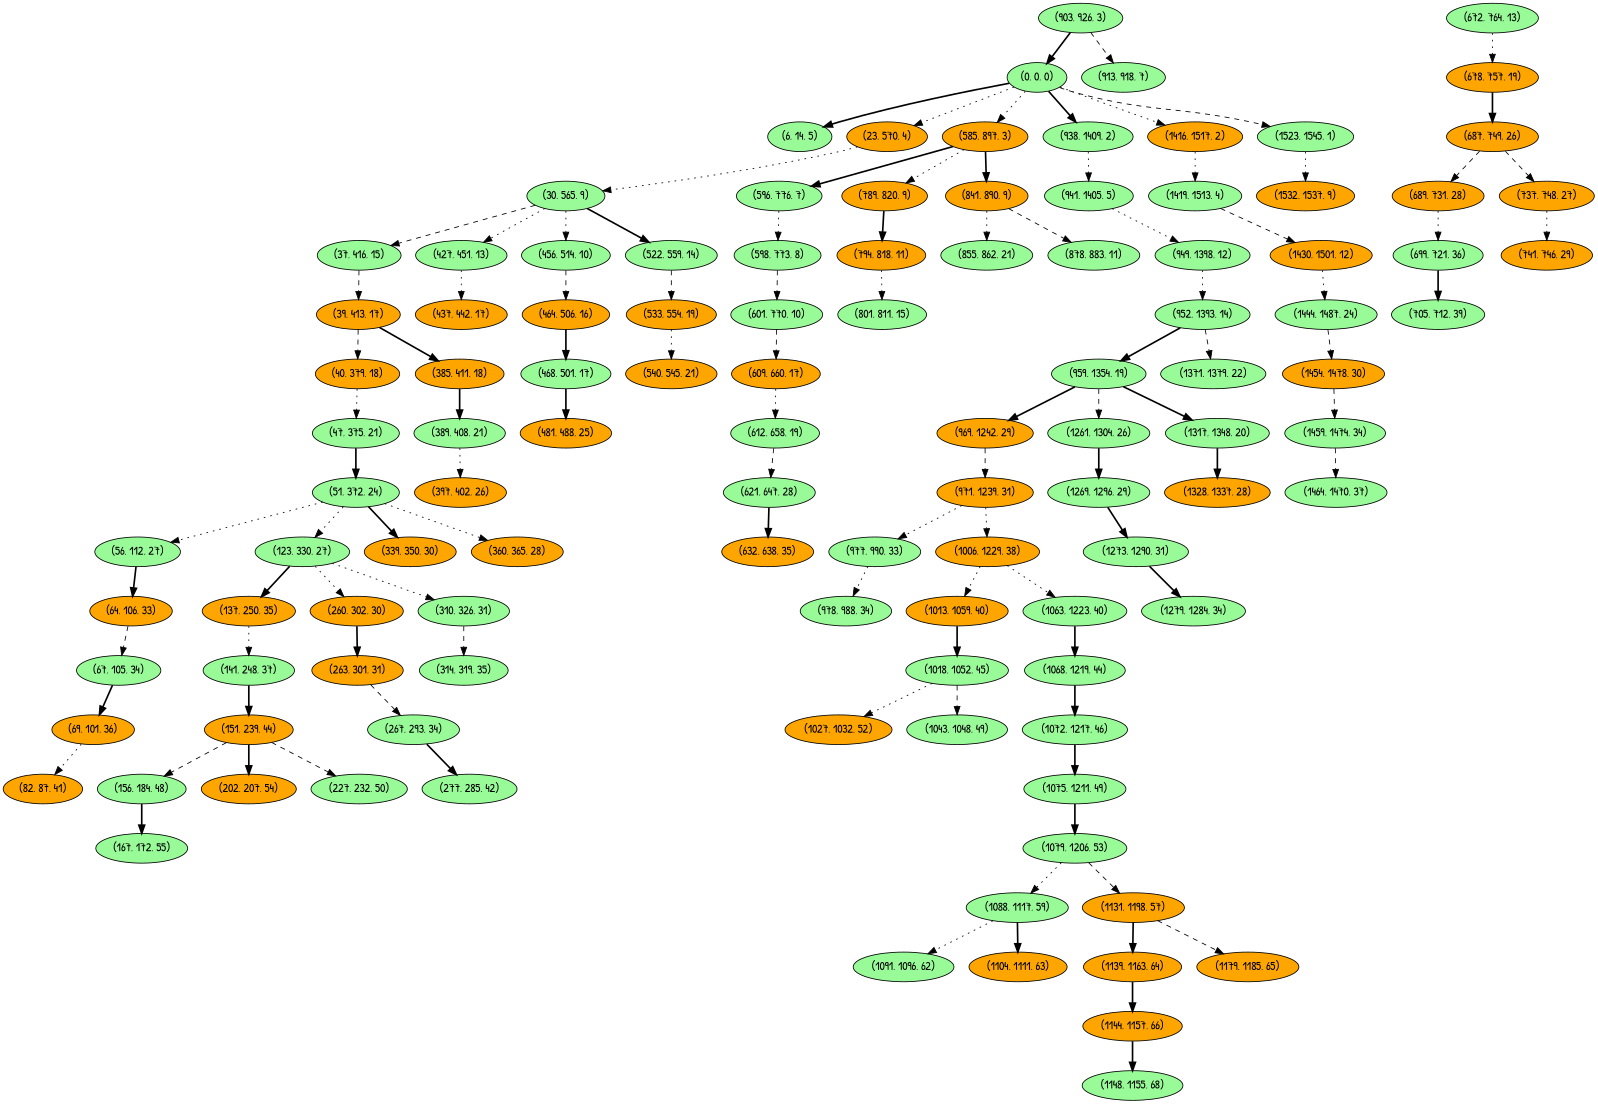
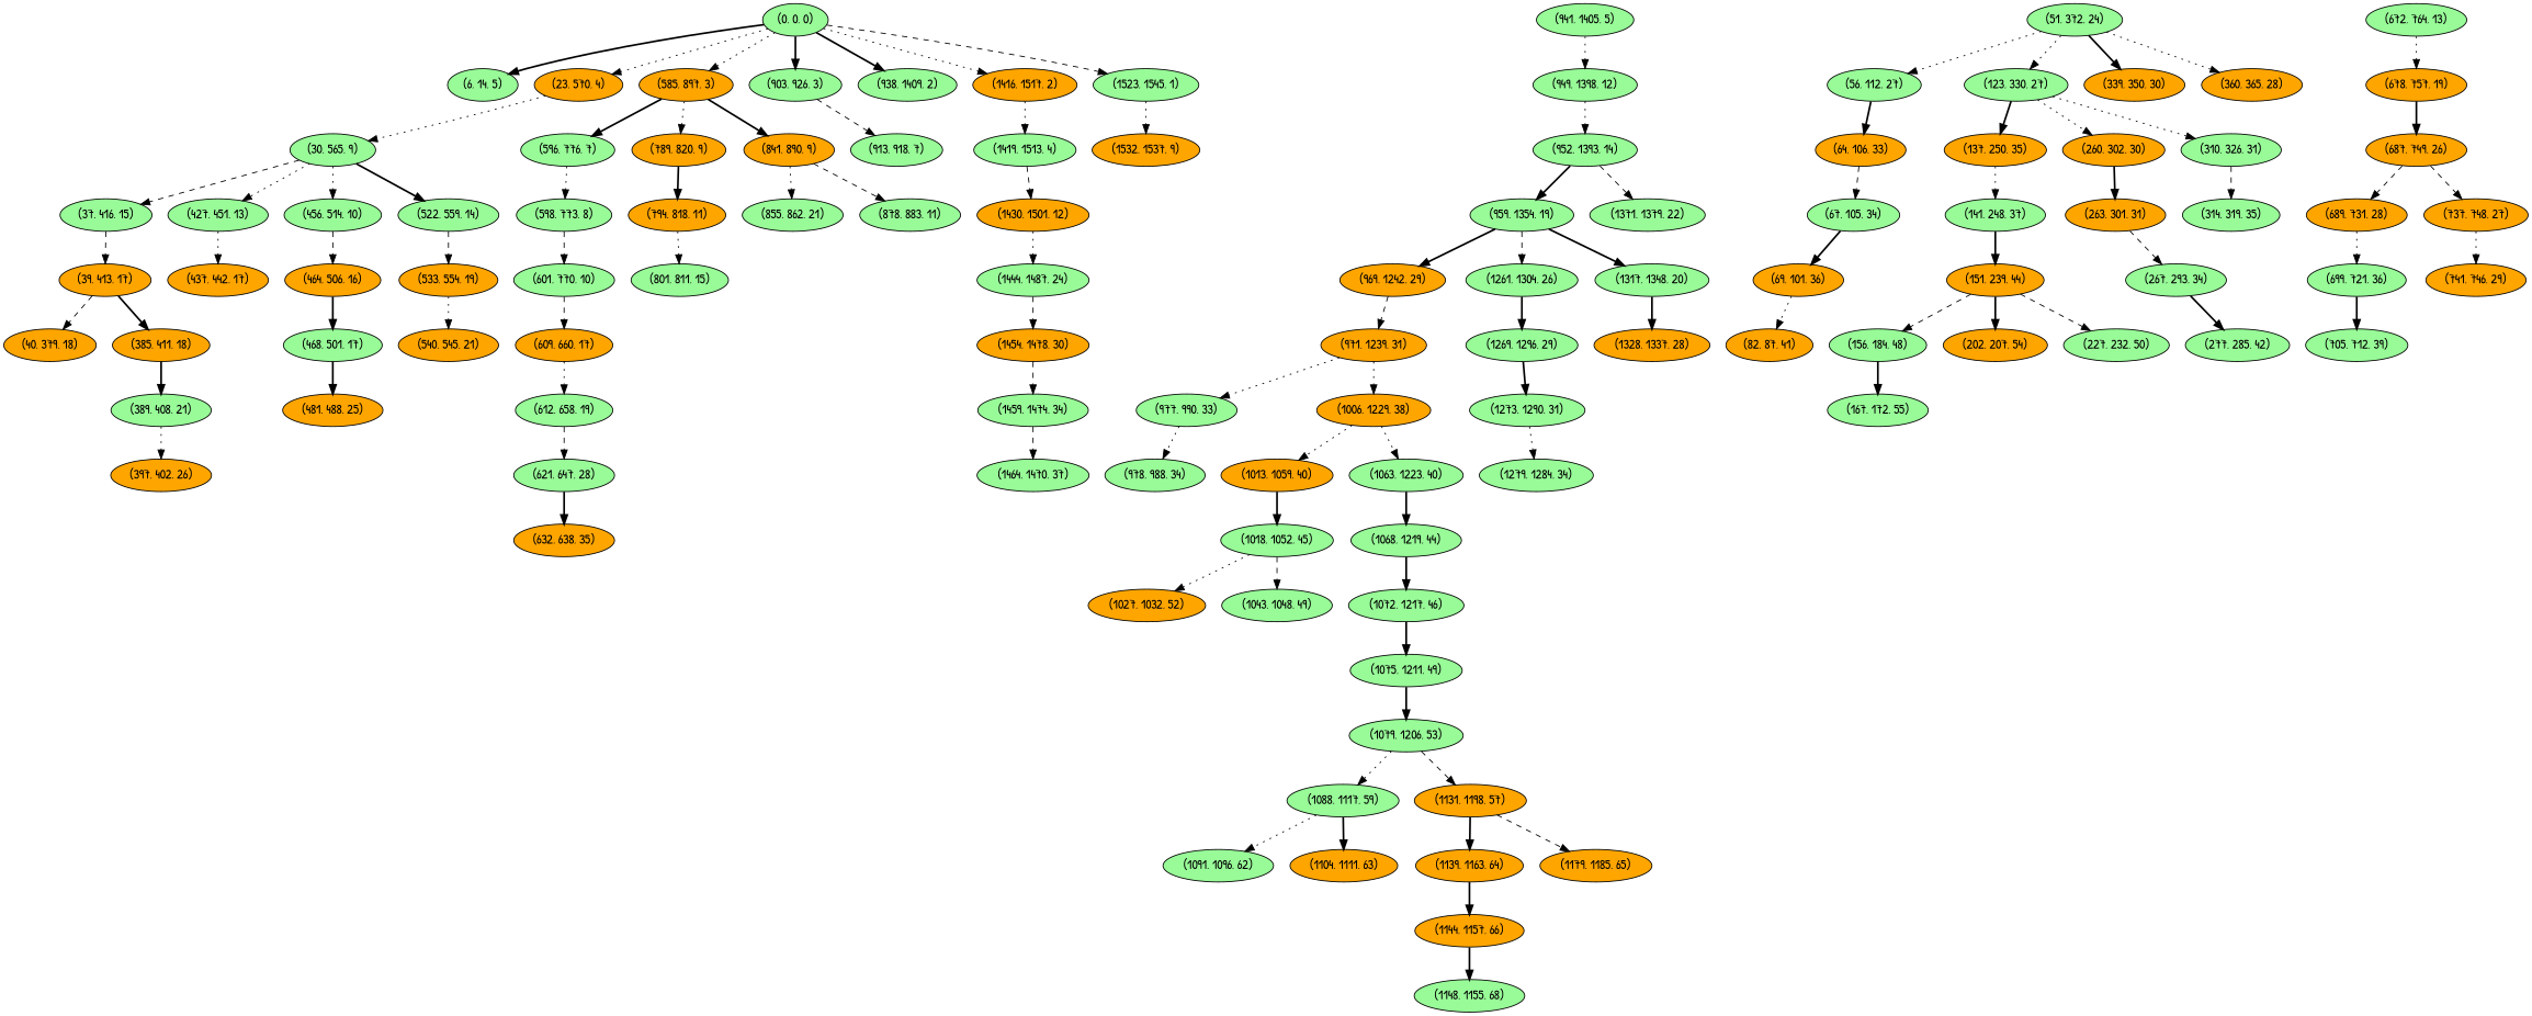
  digraph {
    fontname="Patrick Hand"
    node [fillcolor=palegreen fontname="Patrick Hand" style=filled]
    edge [fontname="Patrick Hand" style=dotted]
    "(0, 0, 0)"
    "(6, 14, 5)"
    "(23, 570, 4)" [fillcolor=orange]
    "(585, 897, 3)" [fillcolor=orange]
    "(903, 926, 3)"
    "(938, 1409, 2)"
    "(1416, 1517, 2)" [fillcolor=orange]
    "(1523, 1545, 1)"
    "(30, 565, 9)"
    "(596, 776, 7)"
    "(789, 820, 9)" [fillcolor=orange]
    "(841, 890, 9)" [fillcolor=orange]
    "(913, 918, 7)"
    "(941, 1405, 5)"
    "(1419, 1513, 4)"
    "(1532, 1537, 9)" [fillcolor=orange]
    "(37, 416, 15)"
    "(427, 451, 13)"
    "(456, 514, 10)"
    "(522, 559, 14)"
    "(39, 413, 17)" [fillcolor=orange]
    "(437, 442, 17)" [fillcolor=orange]
    "(464, 506, 16)" [fillcolor=orange]
    "(533, 554, 19)" [fillcolor=orange]
    "(40, 379, 18)" [fillcolor=orange]
    "(385, 411, 18)" [fillcolor=orange]
-   "(47, 375, 21)"
    "(389, 408, 21)"
    "(51, 372, 24)"
    "(56, 112, 27)"
    "(123, 330, 27)"
    "(339, 350, 30)" [fillcolor=orange]
    "(360, 365, 28)" [fillcolor=orange]
    "(64, 106, 33)" [fillcolor=orange]
    "(137, 250, 35)" [fillcolor=orange]
    "(260, 302, 30)" [fillcolor=orange]
    "(310, 326, 31)"
    "(67, 105, 34)"
    "(69, 101, 36)" [fillcolor=orange]
    "(82, 87, 41)" [fillcolor=orange]
    "(141, 248, 37)"
    "(263, 301, 31)" [fillcolor=orange]
    "(314, 319, 35)"
    "(151, 239, 44)" [fillcolor=orange]
    "(156, 184, 48)"
    "(202, 207, 54)" [fillcolor=orange]
    "(227, 232, 50)"
    "(167, 172, 55)"
    "(267, 293, 34)"
    "(277, 285, 42)"
    "(397, 402, 26)" [fillcolor=orange]
    "(468, 501, 17)"
    "(481, 488, 25)" [fillcolor=orange]
    "(540, 545, 21)" [fillcolor=orange]
    "(598, 773, 8)"
    "(794, 818, 11)" [fillcolor=orange]
    "(855, 862, 21)"
    "(878, 883, 11)"
    "(601, 770, 10)"
    "(609, 660, 17)" [fillcolor=orange]
    "(612, 658, 19)"
    "(678, 757, 19)" [fillcolor=orange]
    "(672, 764, 13)"
    "(621, 647, 28)"
    "(632, 638, 35)" [fillcolor=orange]
    "(687, 749, 26)" [fillcolor=orange]
    "(689, 731, 28)" [fillcolor=orange]
    "(737, 748, 27)" [fillcolor=orange]
    "(699, 721, 36)"
    "(741, 746, 29)" [fillcolor=orange]
    "(705, 712, 39)"
    "(801, 811, 15)"
    "(949, 1398, 12)"
    "(952, 1393, 14)"
    "(959, 1354, 19)"
    "(1371, 1379, 22)"
    "(969, 1242, 29)" [fillcolor=orange]
    "(1261, 1304, 26)"
    "(1317, 1348, 20)"
    "(971, 1239, 31)" [fillcolor=orange]
    "(1269, 1296, 29)"
    "(1328, 1337, 28)" [fillcolor=orange]
    "(977, 990, 33)"
    "(1006, 1229, 38)" [fillcolor=orange]
    "(978, 988, 34)"
    "(1013, 1059, 40)" [fillcolor=orange]
    "(1063, 1223, 40)"
    "(1018, 1052, 45)"
    "(1068, 1219, 44)"
    "(1027, 1032, 52)" [fillcolor=orange]
    "(1043, 1048, 49)"
    "(1072, 1217, 46)"
    "(1075, 1211, 49)"
    "(1079, 1206, 53)"
    "(1088, 1117, 59)"
    "(1131, 1198, 57)" [fillcolor=orange]
    "(1091, 1096, 62)"
    "(1104, 1111, 63)" [fillcolor=orange]
    "(1139, 1163, 64)" [fillcolor=orange]
    "(1179, 1185, 65)" [fillcolor=orange]
    "(1144, 1157, 66)" [fillcolor=orange]
    "(1148, 1155, 68)"
    "(1273, 1290, 31)"
    "(1279, 1284, 34)"
    "(1430, 1501, 12)" [fillcolor=orange]
    "(1444, 1487, 24)"
    "(1454, 1478, 30)" [fillcolor=orange]
    "(1459, 1474, 34)"
    "(1464, 1470, 37)"
    "(0, 0, 0)" -> "(6, 14, 5)" [style=bold]
    "(0, 0, 0)" -> "(23, 570, 4)"
    "(0, 0, 0)" -> "(585, 897, 3)"
-   "(903, 926, 3)" -> "(0, 0, 0)" [style=bold]
+   "(0, 0, 0)" -> "(903, 926, 3)" [style=bold]
    "(0, 0, 0)" -> "(938, 1409, 2)" [style=bold]
    "(0, 0, 0)" -> "(1416, 1517, 2)"
    "(0, 0, 0)" -> "(1523, 1545, 1)" [style=dashed]
    "(23, 570, 4)" -> "(30, 565, 9)"
    "(585, 897, 3)" -> "(596, 776, 7)" [style=bold]
    "(585, 897, 3)" -> "(789, 820, 9)"
    "(585, 897, 3)" -> "(841, 890, 9)" [style=bold]
    "(903, 926, 3)" -> "(913, 918, 7)" [style=dashed]
-   "(938, 1409, 2)" -> "(941, 1405, 5)"
    "(1416, 1517, 2)" -> "(1419, 1513, 4)"
    "(1523, 1545, 1)" -> "(1532, 1537, 9)"
    "(30, 565, 9)" -> "(37, 416, 15)" [style=dashed]
    "(30, 565, 9)" -> "(427, 451, 13)"
    "(30, 565, 9)" -> "(456, 514, 10)"
    "(30, 565, 9)" -> "(522, 559, 14)" [style=bold]
    "(596, 776, 7)" -> "(598, 773, 8)"
    "(789, 820, 9)" -> "(794, 818, 11)" [style=bold]
    "(841, 890, 9)" -> "(855, 862, 21)"
    "(841, 890, 9)" -> "(878, 883, 11)" [style=dashed]
    "(941, 1405, 5)" -> "(949, 1398, 12)"
    "(1419, 1513, 4)" -> "(1430, 1501, 12)" [style=dashed]
    "(37, 416, 15)" -> "(39, 413, 17)" [style=dashed]
    "(427, 451, 13)" -> "(437, 442, 17)"
    "(456, 514, 10)" -> "(464, 506, 16)" [style=dashed]
    "(522, 559, 14)" -> "(533, 554, 19)" [style=dashed]
    "(39, 413, 17)" -> "(40, 379, 18)" [style=dashed]
    "(39, 413, 17)" -> "(385, 411, 18)" [style=bold]
    "(464, 506, 16)" -> "(468, 501, 17)" [style=bold]
    "(533, 554, 19)" -> "(540, 545, 21)"
-   "(40, 379, 18)" -> "(47, 375, 21)"
    "(385, 411, 18)" -> "(389, 408, 21)" [style=bold]
-   "(47, 375, 21)" -> "(51, 372, 24)" [style=bold]
    "(389, 408, 21)" -> "(397, 402, 26)"
    "(51, 372, 24)" -> "(56, 112, 27)"
    "(51, 372, 24)" -> "(123, 330, 27)"
    "(51, 372, 24)" -> "(339, 350, 30)" [style=bold]
    "(51, 372, 24)" -> "(360, 365, 28)"
    "(56, 112, 27)" -> "(64, 106, 33)" [style=bold]
    "(123, 330, 27)" -> "(137, 250, 35)" [style=bold]
    "(123, 330, 27)" -> "(260, 302, 30)"
    "(123, 330, 27)" -> "(310, 326, 31)"
    "(64, 106, 33)" -> "(67, 105, 34)" [style=dashed]
    "(137, 250, 35)" -> "(141, 248, 37)"
    "(260, 302, 30)" -> "(263, 301, 31)" [style=bold]
    "(310, 326, 31)" -> "(314, 319, 35)" [style=dashed]
    "(67, 105, 34)" -> "(69, 101, 36)" [style=bold]
    "(69, 101, 36)" -> "(82, 87, 41)"
    "(141, 248, 37)" -> "(151, 239, 44)" [style=bold]
    "(263, 301, 31)" -> "(267, 293, 34)" [style=dashed]
    "(151, 239, 44)" -> "(156, 184, 48)" [style=dashed]
    "(151, 239, 44)" -> "(202, 207, 54)" [style=bold]
    "(151, 239, 44)" -> "(227, 232, 50)" [style=dashed]
    "(156, 184, 48)" -> "(167, 172, 55)" [style=bold]
    "(267, 293, 34)" -> "(277, 285, 42)" [style=bold]
    "(468, 501, 17)" -> "(481, 488, 25)" [style=bold]
    "(598, 773, 8)" -> "(601, 770, 10)" [style=dashed]
    "(794, 818, 11)" -> "(801, 811, 15)"
    "(601, 770, 10)" -> "(609, 660, 17)" [style=dashed]
    "(609, 660, 17)" -> "(612, 658, 19)"
    "(612, 658, 19)" -> "(621, 647, 28)" [style=dashed]
    "(678, 757, 19)" -> "(687, 749, 26)" [style=bold]
    "(672, 764, 13)" -> "(678, 757, 19)"
    "(621, 647, 28)" -> "(632, 638, 35)" [style=bold]
    "(687, 749, 26)" -> "(689, 731, 28)" [style=dashed]
    "(687, 749, 26)" -> "(737, 748, 27)" [style=dashed]
    "(689, 731, 28)" -> "(699, 721, 36)"
    "(737, 748, 27)" -> "(741, 746, 29)"
    "(699, 721, 36)" -> "(705, 712, 39)" [style=bold]
    "(949, 1398, 12)" -> "(952, 1393, 14)"
    "(952, 1393, 14)" -> "(959, 1354, 19)" [style=bold]
    "(952, 1393, 14)" -> "(1371, 1379, 22)" [style=dashed]
    "(959, 1354, 19)" -> "(969, 1242, 29)" [style=bold]
    "(959, 1354, 19)" -> "(1261, 1304, 26)" [style=dashed]
    "(959, 1354, 19)" -> "(1317, 1348, 20)" [style=bold]
    "(969, 1242, 29)" -> "(971, 1239, 31)" [style=dashed]
    "(1261, 1304, 26)" -> "(1269, 1296, 29)" [style=bold]
    "(1317, 1348, 20)" -> "(1328, 1337, 28)" [style=bold]
    "(971, 1239, 31)" -> "(977, 990, 33)"
    "(971, 1239, 31)" -> "(1006, 1229, 38)"
    "(1269, 1296, 29)" -> "(1273, 1290, 31)" [style=bold]
    "(977, 990, 33)" -> "(978, 988, 34)"
    "(1006, 1229, 38)" -> "(1013, 1059, 40)"
    "(1006, 1229, 38)" -> "(1063, 1223, 40)"
    "(1013, 1059, 40)" -> "(1018, 1052, 45)" [style=bold]
    "(1063, 1223, 40)" -> "(1068, 1219, 44)" [style=bold]
    "(1018, 1052, 45)" -> "(1027, 1032, 52)"
    "(1018, 1052, 45)" -> "(1043, 1048, 49)" [style=dashed]
    "(1068, 1219, 44)" -> "(1072, 1217, 46)" [style=bold]
    "(1072, 1217, 46)" -> "(1075, 1211, 49)" [style=bold]
    "(1075, 1211, 49)" -> "(1079, 1206, 53)" [style=bold]
    "(1079, 1206, 53)" -> "(1088, 1117, 59)"
    "(1079, 1206, 53)" -> "(1131, 1198, 57)" [style=dashed]
    "(1088, 1117, 59)" -> "(1091, 1096, 62)"
    "(1088, 1117, 59)" -> "(1104, 1111, 63)" [style=bold]
    "(1131, 1198, 57)" -> "(1139, 1163, 64)" [style=bold]
    "(1131, 1198, 57)" -> "(1179, 1185, 65)" [style=dashed]
    "(1139, 1163, 64)" -> "(1144, 1157, 66)" [style=bold]
    "(1144, 1157, 66)" -> "(1148, 1155, 68)" [style=bold]
-   "(1273, 1290, 31)" -> "(1279, 1284, 34)" [style=bold]
+   "(1273, 1290, 31)" -> "(1279, 1284, 34)"
    "(1430, 1501, 12)" -> "(1444, 1487, 24)"
    "(1444, 1487, 24)" -> "(1454, 1478, 30)" [style=dashed]
    "(1454, 1478, 30)" -> "(1459, 1474, 34)" [style=dashed]
    "(1459, 1474, 34)" -> "(1464, 1470, 37)" [style=dashed]
  }
